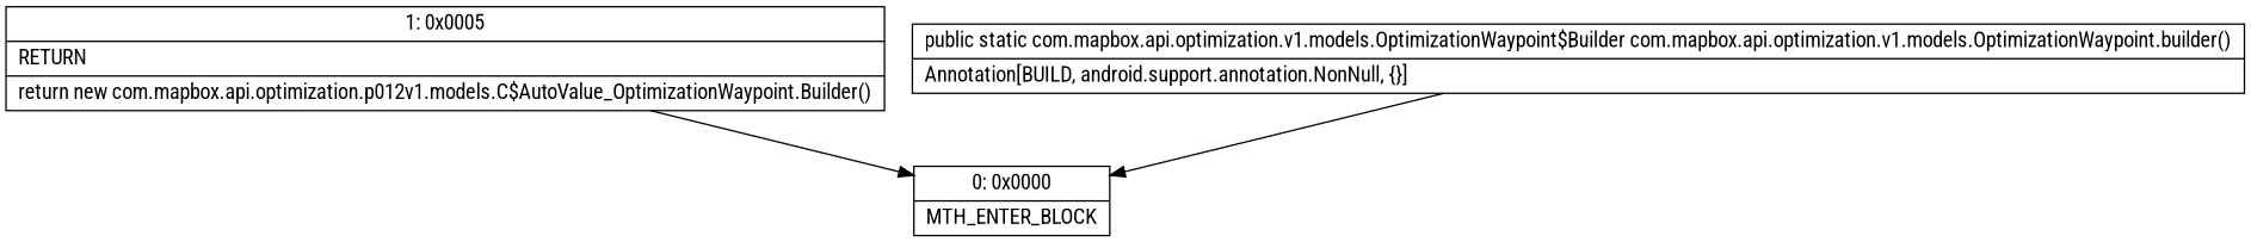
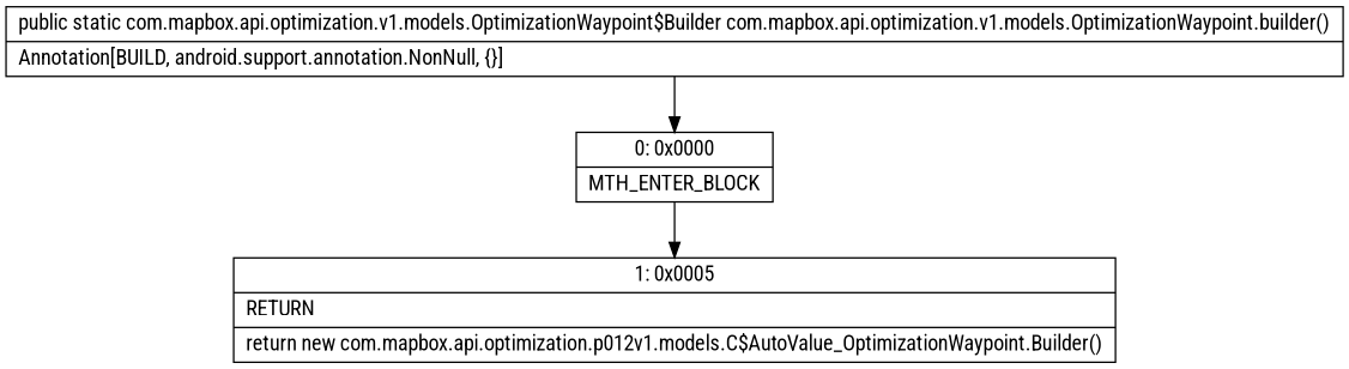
  digraph {
    fontname="Roboto Condensed"
    node [shape=record fontname="Roboto Condensed"]
    edge [fontname="Roboto Condensed"]
    n1 [label="{0\:\ 0x0000|MTH_ENTER_BLOCK\l}"]
    n2 [label="{1\:\ 0x0005|RETURN\l|return new com.mapbox.api.optimization.p012v1.models.C$AutoValue_OptimizationWaypoint.Builder()\l}"]
    n3 [label="{public static com.mapbox.api.optimization.v1.models.OptimizationWaypoint$Builder com.mapbox.api.optimization.v1.models.OptimizationWaypoint.builder()  | Annotation[BUILD, android.support.annotation.NonNull, \{\}]\l}"]
-   n2 -> n1
+   n1 -> n2
    n3 -> n1
  }
